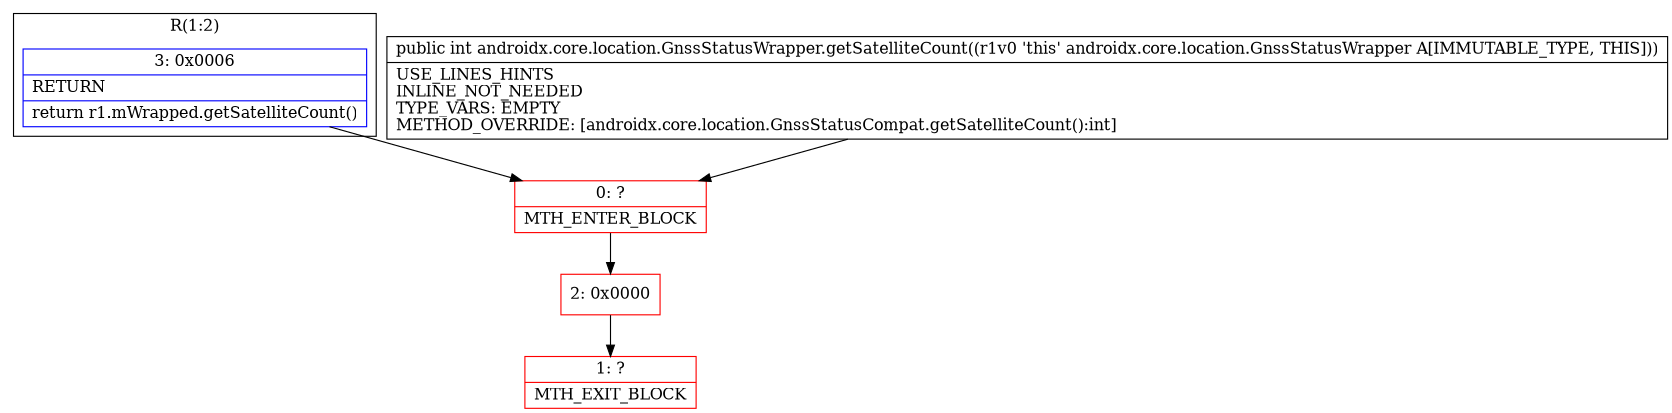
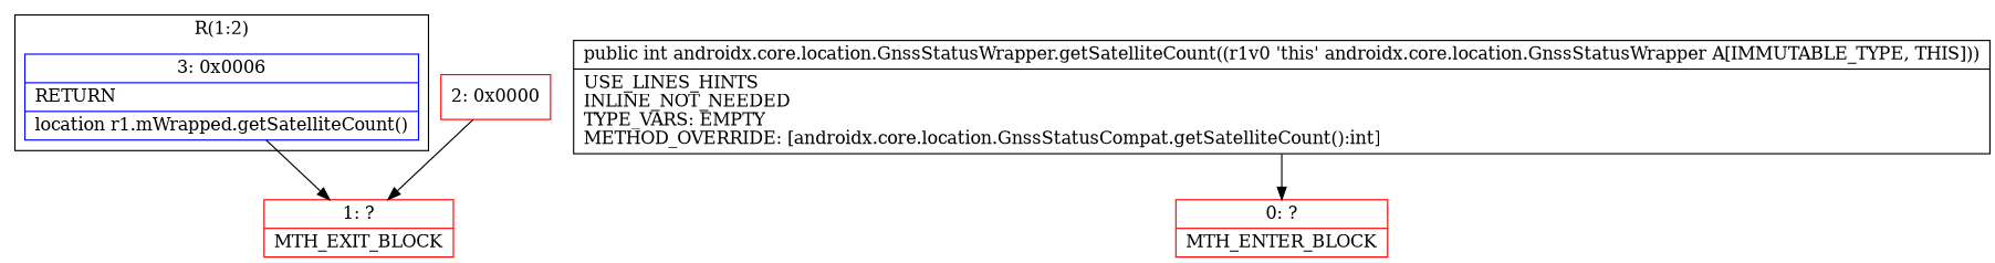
  digraph {
    node [color=red shape=record]
-   n1 [color=blue label="{3\:\ 0x0006|RETURN\l|return r1.mWrapped.getSatelliteCount()\l}"]
+   n1 [color=blue label="{3\:\ 0x0006|RETURN\l|location r1.mWrapped.getSatelliteCount()\l}"]
    n2 [label="{1\:\ ?|MTH_EXIT_BLOCK\l}"]
    n3 [label="{0\:\ ?|MTH_ENTER_BLOCK\l}"]
    n4 [label="{2\:\ 0x0000}"]
    n5 [label="{public int androidx.core.location.GnssStatusWrapper.getSatelliteCount((r1v0 'this' androidx.core.location.GnssStatusWrapper A[IMMUTABLE_TYPE, THIS]))  | USE_LINES_HINTS\lINLINE_NOT_NEEDED\lTYPE_VARS: EMPTY\lMETHOD_OVERRIDE: [androidx.core.location.GnssStatusCompat.getSatelliteCount():int]\l}" color=""]
    subgraph cluster_1 {
      label="R(1:2)"
      n1
    }
-   n1 -> n3
-   n3 -> n4
+   n1 -> n2
    n4 -> n2
    n5 -> n3
  }
